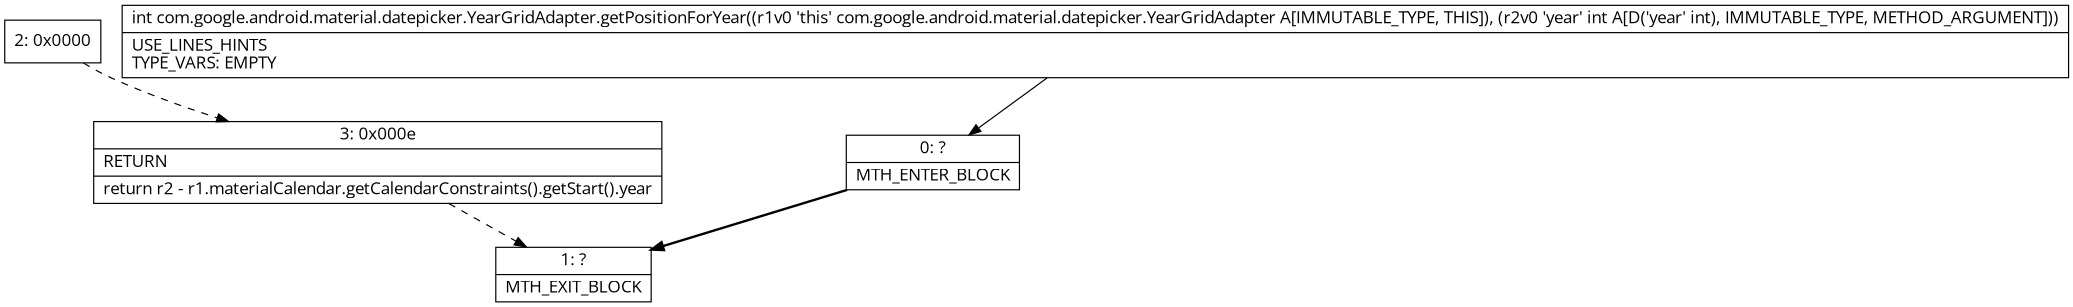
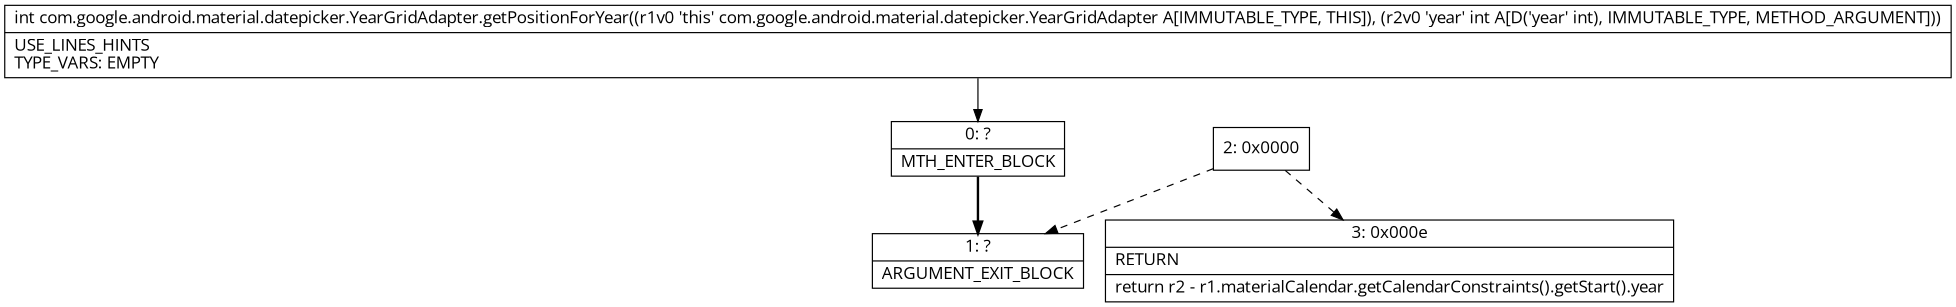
  digraph {
    fontname="Open Sans"
    node [fontname="Open Sans" shape=record]
    edge [fontname="Open Sans" style=dashed]
    n1 [label="{0\:\ ?|MTH_ENTER_BLOCK\l}"]
-   n2 [label="{1\:\ ?|MTH_EXIT_BLOCK\l}"]
+   n2 [label="{1\:\ ?|ARGUMENT_EXIT_BLOCK\l}"]
    n3 [label="{2\:\ 0x0000}"]
    n4 [label="{3\:\ 0x000e|RETURN\l|return r2 \- r1.materialCalendar.getCalendarConstraints().getStart().year\l}"]
    n5 [label="{int com.google.android.material.datepicker.YearGridAdapter.getPositionForYear((r1v0 'this' com.google.android.material.datepicker.YearGridAdapter A[IMMUTABLE_TYPE, THIS]), (r2v0 'year' int A[D('year' int), IMMUTABLE_TYPE, METHOD_ARGUMENT]))  | USE_LINES_HINTS\lTYPE_VARS: EMPTY\l}"]
    n1 -> n2 [style=bold]
    n3 -> n4
-   n4 -> n2
+   n3 -> n2
    n5 -> n1 [style=solid]
  }
